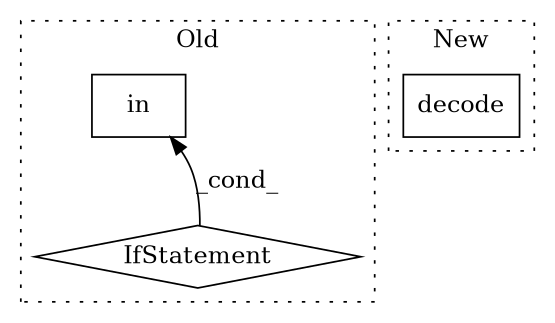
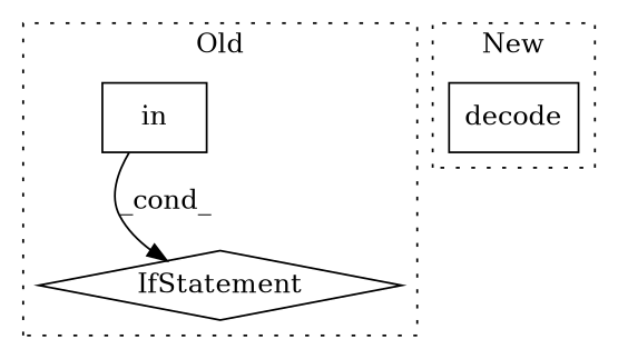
  digraph {
    node [shape=box]
    n1 [a=105 l=16 label=in s=786]
    n2 [a=25 l="10,2" label=IfStatement s="776,802" shape=diamond]
    n3 [a=32 l="7,1" label=decode s="1004,1018"]
    subgraph cluster_1 {
      label=Old
      style=dotted
      n1
      n2
    }
    subgraph cluster_2 {
      label=New
      style=dotted
      n3
    }
-   n2 -> n1 [label=_cond_]
+   n1 -> n2 [label=_cond_]
  }
